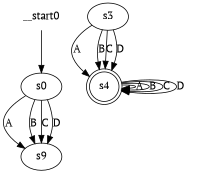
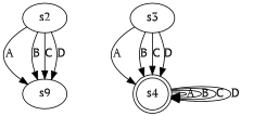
  digraph {
    fontname="PT Serif"
    node [fontname="PT Serif"]
    edge [fontname="PT Serif"]
-   n1 [label=s0]
+   n1 [label=s2]
    n2 [label=s9]
    n3 [label=s3]
    n4 [label=s4 shape=doublecircle]
-   __start0 [shape=none]
    n1 -> n2 [label=A]
    n1 -> n2 [label=B]
    n1 -> n2 [label=C]
    n1 -> n2 [label=D]
    n3 -> n4 [label=A]
    n3 -> n4 [label=B]
    n3 -> n4 [label=C]
    n3 -> n4 [label=D]
    n4 -> n4 [label=A]
    n4 -> n4 [label=B]
    n4 -> n4 [label=C]
    n4 -> n4 [label=D]
-   __start0 -> n1
  }
